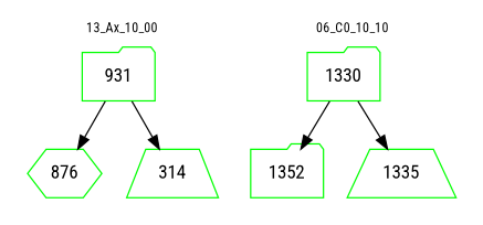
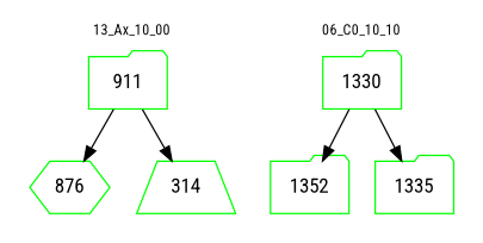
  digraph {
    fontname="Roboto Condensed"
    node [color=green fontname="Roboto Condensed" shape=folder]
    edge [color=black fontname="Roboto Condensed" style=solid]
-   n1 [label=931]
+   n1 [label=911]
    n2 [label=876 shape=hexagon]
    n3 [label=314 shape=trapezium]
    n4 [label=1330]
    n5 [label=1352]
-   n6 [label=1335 shape=trapezium]
+   n6 [label=1335]
    subgraph cluster_1 {
      color=white
      fontsize=10
      label="13_Ax_10_00"
      n1
      n2
      n3
    }
    subgraph cluster_2 {
      color=white
      fontsize=10
      label="06_C0_10_10"
      n4
      n5
      n6
    }
    n1 -> n2
    n1 -> n3
    n4 -> n5
    n4 -> n6
  }
